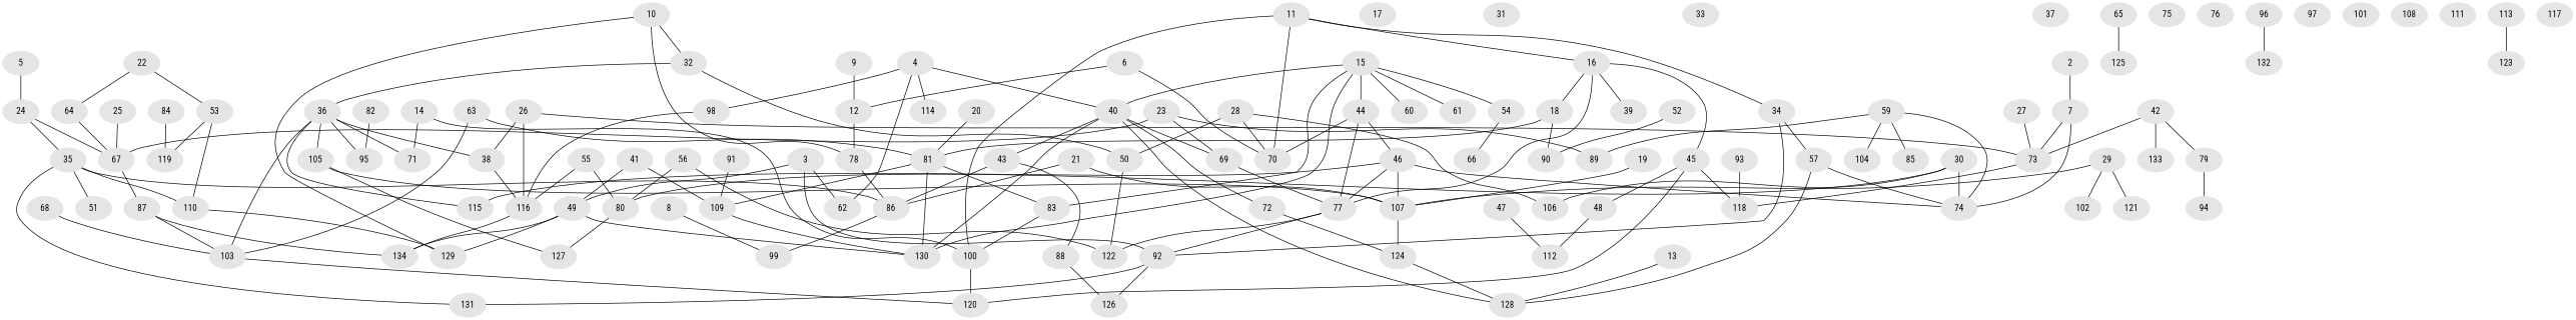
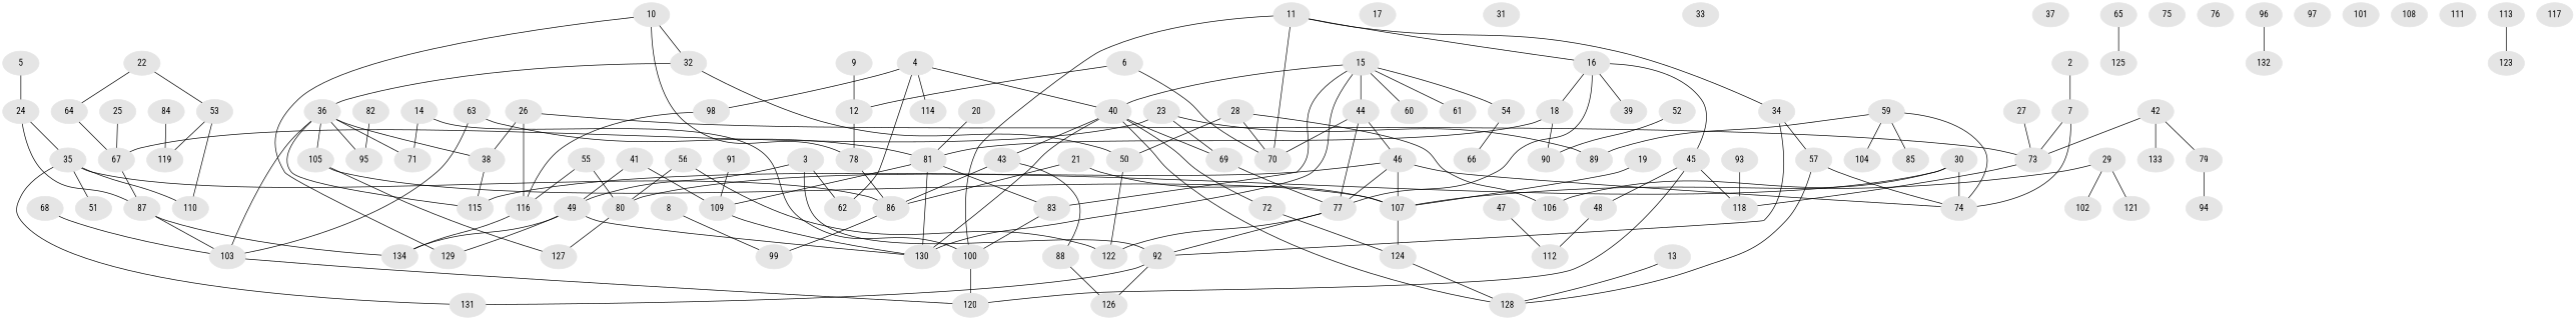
  graph {
    fontname="Roboto Condensed"
    node [color=gray90 fontname="Roboto Condensed" style=filled]
    edge [fontname="Roboto Condensed"]
    55
    116
    80
    2
    7
    73
    74
    3
    49
    62
    92
    129
    130
    134
    131
    126
    4
    40
    98
    114
    128
    69
    43
    72
    5
    24
    35
    87
    6
    12
    70
    78
    118
    8
    99
    9
    10
    32
    50
    36
    86
    11
    16
    34
    100
    18
    39
    45
    77
    57
    120
    13
    14
    71
    15
    44
    54
    60
    61
    83
    46
    66
    81
    90
    48
    122
    17
    109
    19
    107
    124
    20
    21
    22
    53
    64
    110
    119
    67
    23
    89
    51
    103
    25
    26
    38
    115
    27
    28
    106
    29
    102
    121
    30
    127
    31
    95
    105
    33
    37
    88
    41
    42
    79
    133
    94
    112
    47
    52
    56
    59
    85
    104
    63
    65
    125
    68
    75
    76
    82
    84
    91
    93
    96
    132
    97
    101
    108
    111
    113
    123
    117
    55 -- 116
    55 -- 80
    116 -- 134
    80 -- 127
    2 -- 7
    7 -- 73
    7 -- 74
    73 -- 118
    3 -- 49
    3 -- 62
    3 -- 92
    49 -- 129
    49 -- 130
    49 -- 134
    92 -- 131
    92 -- 126
    4 -- 62
    4 -- 40
    4 -- 98
    4 -- 114
    40 -- 130
    40 -- 128
    40 -- 69
    40 -- 43
    40 -- 72
    98 -- 116
    69 -- 77
    43 -- 86
    43 -- 88
    72 -- 124
    5 -- 24
    24 -- 35
-   24 -- 67
+   24 -- 87
    35 -- 131
    35 -- 86
    35 -- 110
    35 -- 51
    87 -- 134
    87 -- 103
    6 -- 12
    6 -- 70
    12 -- 78
    78 -- 86
    8 -- 99
    9 -- 12
    10 -- 129
    10 -- 78
    10 -- 32
    32 -- 50
    32 -- 36
    50 -- 122
    36 -- 71
    36 -- 103
    36 -- 38
    36 -- 115
    36 -- 95
    36 -- 105
    86 -- 99
    11 -- 70
    11 -- 16
    11 -- 34
    11 -- 100
    16 -- 18
    16 -- 39
    16 -- 45
    16 -- 77
    34 -- 92
    34 -- 57
    100 -- 120
    18 -- 81
    18 -- 90
    45 -- 118
    45 -- 120
    45 -- 48
    77 -- 92
    77 -- 122
    57 -- 74
    57 -- 128
    13 -- 128
    14 -- 100
    14 -- 71
    15 -- 130
    15 -- 40
    15 -- 44
    15 -- 54
    15 -- 60
    15 -- 61
    15 -- 83
    44 -- 70
    44 -- 77
    44 -- 46
    54 -- 66
    83 -- 100
    46 -- 74
    46 -- 77
    46 -- 107
    46 -- 115
    81 -- 130
    81 -- 83
    81 -- 109
    48 -- 112
    109 -- 130
    19 -- 107
    107 -- 124
    124 -- 128
    20 -- 81
    21 -- 86
    21 -- 107
    22 -- 53
    22 -- 64
    53 -- 110
    53 -- 119
    64 -- 67
-   110 -- 129
    67 -- 87
    23 -- 69
    23 -- 67
    23 -- 89
    103 -- 120
    25 -- 67
    26 -- 116
    26 -- 73
    26 -- 38
-   38 -- 116
+   38 -- 115
    27 -- 73
    28 -- 70
    28 -- 50
    28 -- 106
    29 -- 107
    29 -- 102
    29 -- 121
    30 -- 80
    30 -- 74
    30 -- 106
    105 -- 107
    105 -- 127
    88 -- 126
    41 -- 49
    41 -- 109
    42 -- 73
    42 -- 79
    42 -- 133
    79 -- 94
    47 -- 112
    52 -- 90
    56 -- 80
    56 -- 122
    59 -- 74
    59 -- 89
    59 -- 85
    59 -- 104
    63 -- 81
    63 -- 103
    65 -- 125
    68 -- 103
    82 -- 95
    84 -- 119
    91 -- 109
    93 -- 118
    96 -- 132
    113 -- 123
  }
